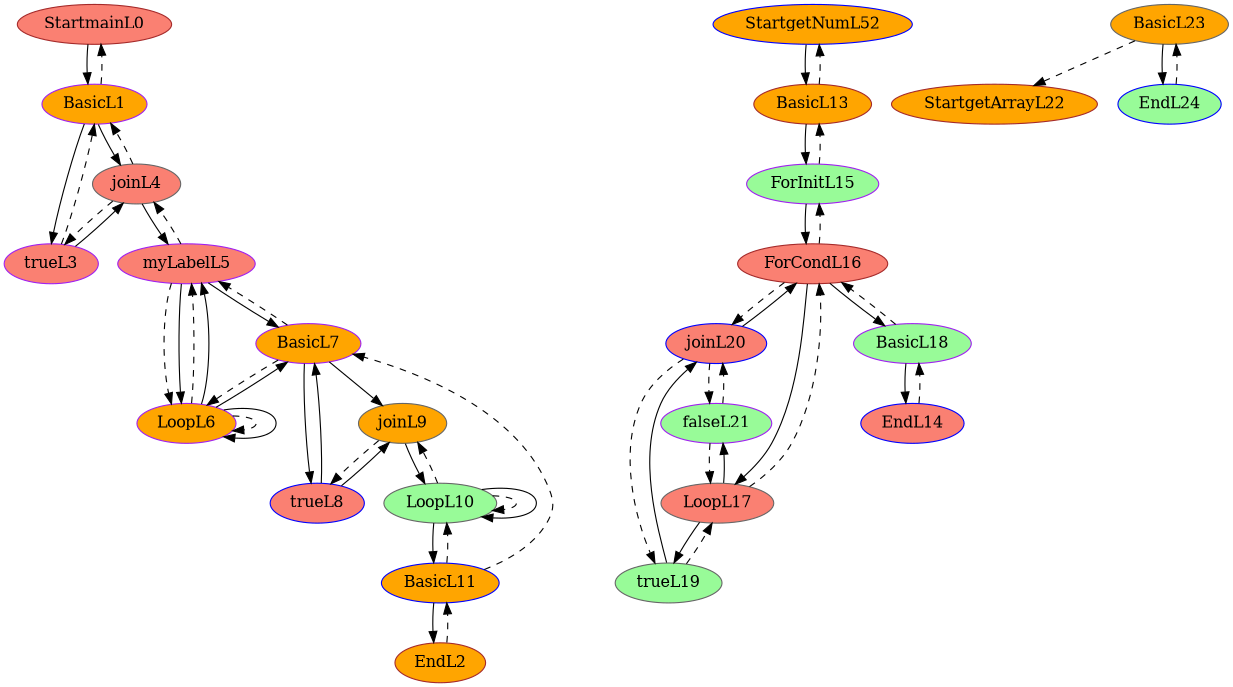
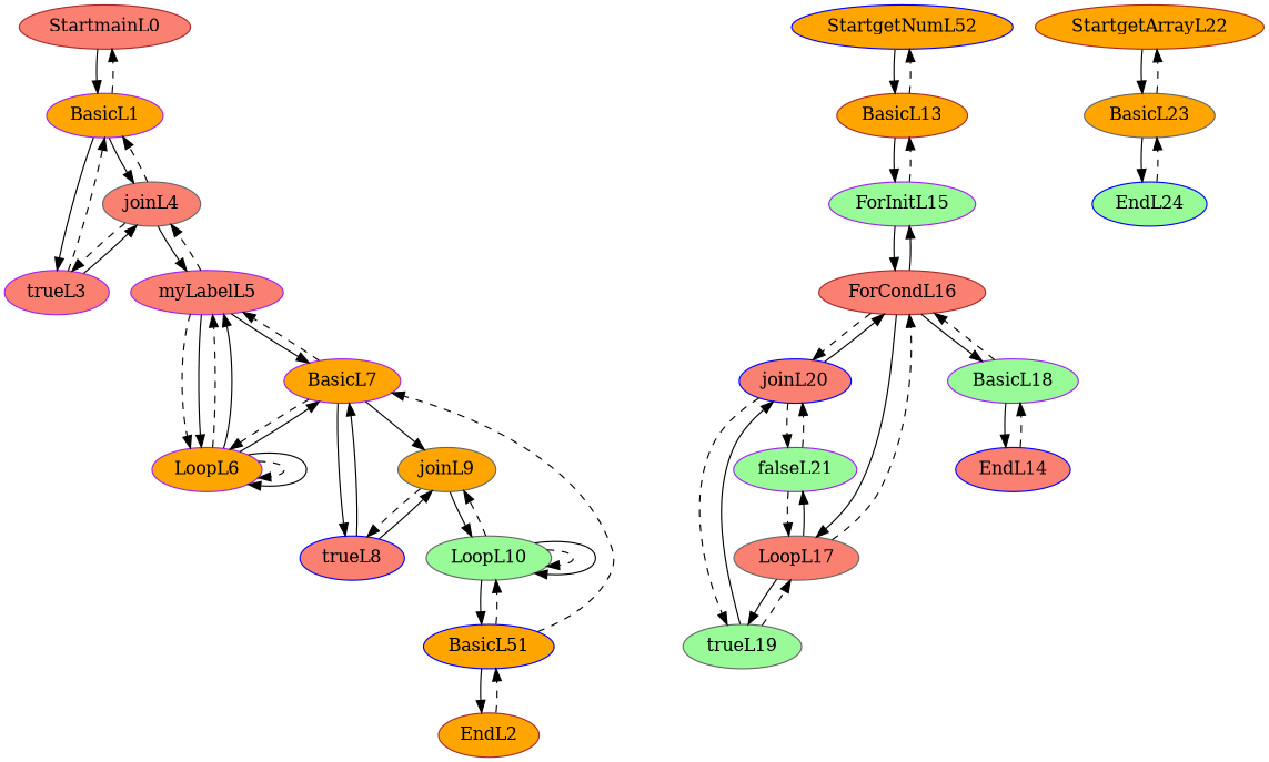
  digraph {
    node [color=purple fillcolor=orange style=filled]
    edge [style=dashed]
    StartmainL0 [color=brown fillcolor=salmon]
    BasicL1
    trueL3 [fillcolor=salmon]
    joinL4 [color=gray40 fillcolor=salmon]
    myLabelL5 [fillcolor=salmon]
    LoopL6
    BasicL7
    trueL8 [color=blue fillcolor=salmon]
    joinL9 [color=gray40]
    LoopL10 [color=gray40 fillcolor=palegreen]
-   BasicL11 [color=blue]
+   BasicL11 [color=blue label=BasicL51]
    EndL2 [color=brown]
    n13 [color=blue label=StartgetNumL52]
    BasicL13 [color=brown]
    ForInitL15 [fillcolor=palegreen]
    ForCondL16 [color=brown fillcolor=salmon]
    joinL20 [color=blue fillcolor=salmon]
    LoopL17 [color=gray40 fillcolor=salmon]
    BasicL18 [fillcolor=palegreen]
    trueL19 [color=gray40 fillcolor=palegreen]
    falseL21 [fillcolor=palegreen]
    EndL14 [color=blue fillcolor=salmon]
    StartgetArrayL22 [color=brown]
    BasicL23 [color=gray40]
    EndL24 [color=blue fillcolor=palegreen]
    StartmainL0 -> BasicL1 [style=""]
    BasicL1 -> StartmainL0
    BasicL1 -> trueL3 [style=""]
    BasicL1 -> joinL4 [style=""]
    trueL3 -> BasicL1
    trueL3 -> joinL4 [style=""]
    joinL4 -> BasicL1
    joinL4 -> trueL3
    joinL4 -> myLabelL5 [style=""]
    myLabelL5 -> joinL4
    myLabelL5 -> LoopL6
    myLabelL5 -> LoopL6 [style=""]
    myLabelL5 -> BasicL7 [style=""]
    LoopL6 -> myLabelL5
    LoopL6 -> myLabelL5 [style=""]
    LoopL6 -> LoopL6
    LoopL6 -> LoopL6 [style=""]
    LoopL6 -> BasicL7 [style=""]
    BasicL7 -> myLabelL5
    BasicL7 -> LoopL6
    BasicL7 -> trueL8 [style=""]
    BasicL7 -> joinL9 [style=""]
    trueL8 -> BasicL7 [style=solid]
    trueL8 -> joinL9 [style=""]
    joinL9 -> trueL8
    joinL9 -> LoopL10 [style=""]
    LoopL10 -> joinL9
    LoopL10 -> LoopL10
    LoopL10 -> LoopL10 [style=""]
    LoopL10 -> BasicL11 [style=""]
    BasicL11 -> BasicL7
    BasicL11 -> LoopL10
    BasicL11 -> EndL2 [style=""]
    EndL2 -> BasicL11
    n13 -> BasicL13 [style=""]
    BasicL13 -> n13
    BasicL13 -> ForInitL15 [style=""]
    ForInitL15 -> BasicL13
    ForInitL15 -> ForCondL16 [style=""]
-   ForCondL16 -> ForInitL15
+   ForCondL16 -> ForInitL15 [style=solid]
    ForCondL16 -> joinL20
    ForCondL16 -> LoopL17 [style=""]
    ForCondL16 -> BasicL18 [style=""]
    joinL20 -> ForCondL16 [style=""]
    joinL20 -> trueL19
    joinL20 -> falseL21
    LoopL17 -> ForCondL16
    LoopL17 -> trueL19 [style=""]
    LoopL17 -> falseL21 [style=""]
    BasicL18 -> ForCondL16
    BasicL18 -> EndL14 [style=""]
    trueL19 -> joinL20 [style=""]
    trueL19 -> LoopL17
    falseL21 -> joinL20
    falseL21 -> LoopL17
    EndL14 -> BasicL18
+   StartgetArrayL22 -> BasicL23 [style=""]
    BasicL23 -> StartgetArrayL22
    BasicL23 -> EndL24 [style=""]
    EndL24 -> BasicL23
  }
